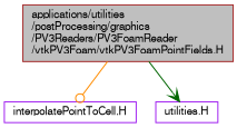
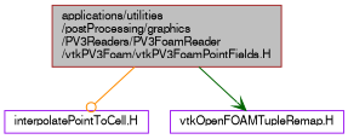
  digraph {
    node [color=purple fontname=FreeSans fontsize=10 shape=record]
    edge [fontname=FreeSans fontsize=10 labelfontname=FreeSans labelfontsize=10 style=solid]
    n1 [color=brown fillcolor=grey75 fontcolor=black height=0.2 label="applications/utilities\l/postProcessing/graphics\l/PV3Readers/PV3FoamReader\l/vtkPV3Foam/vtkPV3FoamPointFields.H" style=filled width=0.4]
    n2 [height=0.2 label="interpolatePointToCell.H" width=0.4]
-   n3 [height=0.2 label="utilities.H" width=0.4]
+   n3 [height=0.2 label="vtkOpenFOAMTupleRemap.H" width=0.4]
    n1 -> n2 [color=darkorange arrowhead=odot]
    n1 -> n3 [color=darkgreen arrowhead=vee]
  }
